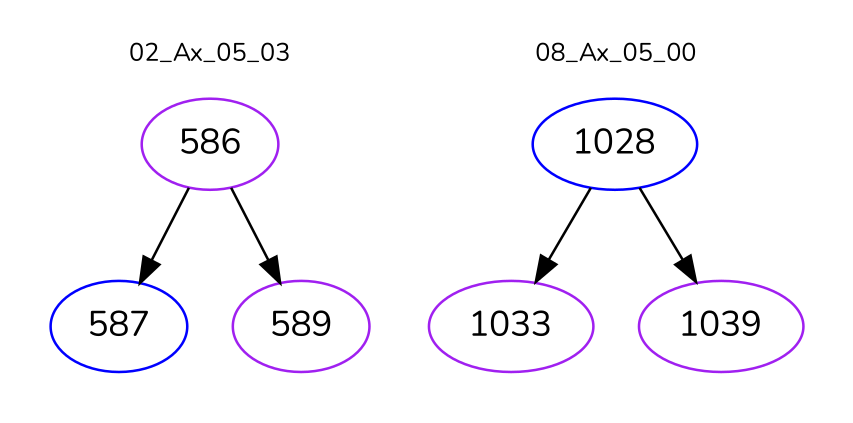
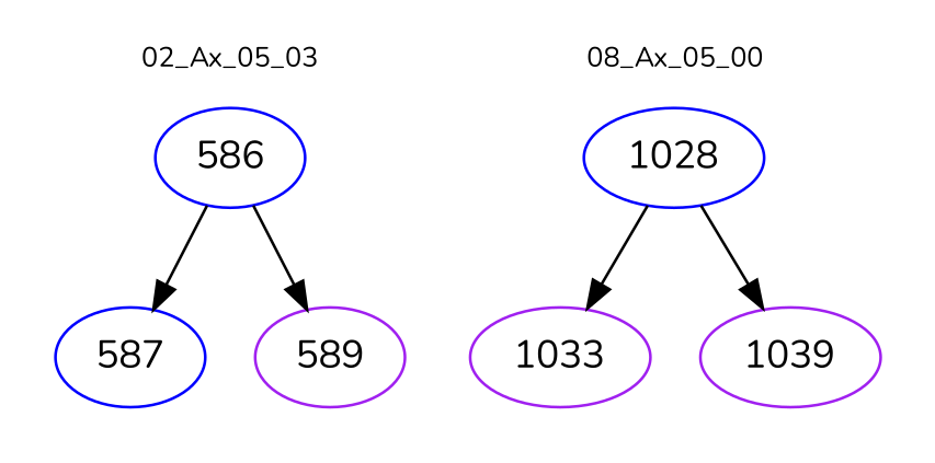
  digraph {
    fontname=Nunito
    node [color=blue fontname=Nunito]
    edge [color=black fontname=Nunito]
-   n1 [color=purple label=586]
+   n1 [label=586]
    n2 [label=587]
    n3 [color=purple label=589]
    n4 [label=1028]
    n5 [color=purple label=1033]
    n6 [color=purple label=1039]
    subgraph cluster_1 {
      color=white
      fontsize=10
      label="02_Ax_05_03"
      n1
      n2
      n3
    }
    subgraph cluster_2 {
      color=white
      fontsize=10
      label="08_Ax_05_00"
      n4
      n5
      n6
    }
    n1 -> n2
    n1 -> n3
    n4 -> n5
    n4 -> n6
  }
